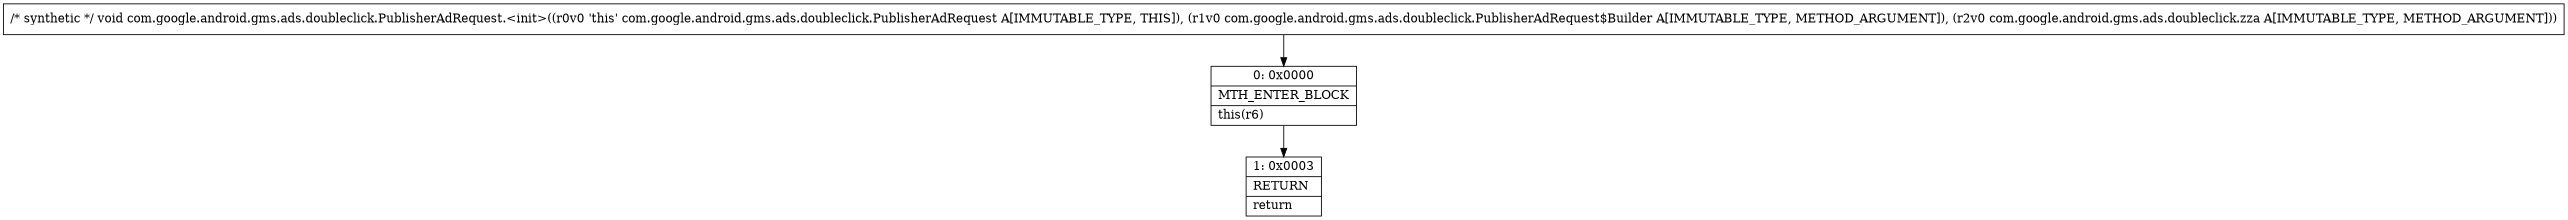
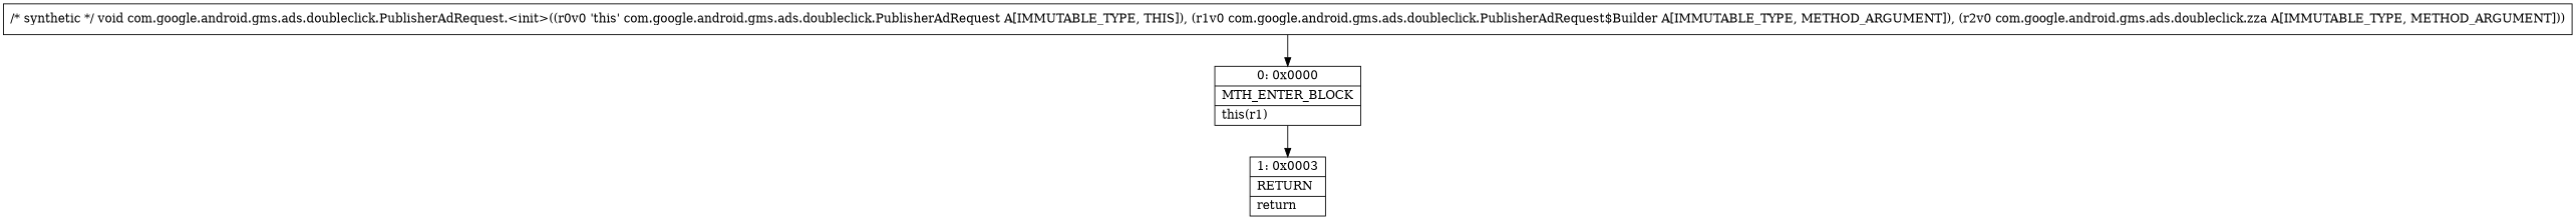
  digraph {
    node [shape=record]
-   n1 [label="{0\:\ 0x0000|MTH_ENTER_BLOCK\l|this(r6)\l}"]
+   n1 [label="{0\:\ 0x0000|MTH_ENTER_BLOCK\l|this(r1)\l}"]
    n2 [label="{1\:\ 0x0003|RETURN\l|return\l}"]
    n3 [label="{\/* synthetic *\/ void com.google.android.gms.ads.doubleclick.PublisherAdRequest.\<init\>((r0v0 'this' com.google.android.gms.ads.doubleclick.PublisherAdRequest A[IMMUTABLE_TYPE, THIS]), (r1v0 com.google.android.gms.ads.doubleclick.PublisherAdRequest$Builder A[IMMUTABLE_TYPE, METHOD_ARGUMENT]), (r2v0 com.google.android.gms.ads.doubleclick.zza A[IMMUTABLE_TYPE, METHOD_ARGUMENT])) }"]
    n1 -> n2
    n3 -> n1
  }
